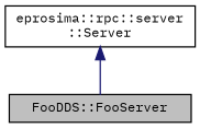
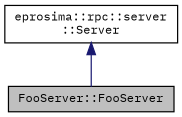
  digraph {
    fontname="IBM Plex Mono"
    node [color=black fontname="IBM Plex Mono" fontsize=10 shape=record style=filled]
-   n1 [fillcolor=grey75 fontcolor=black height=0.2 label="FooDDS::FooServer" width=0.4]
+   n1 [fillcolor=grey75 fontcolor=black height=0.2 label="FooServer::FooServer" width=0.4]
    n2 [fillcolor=white height=0.2 label="eprosima::rpc::server\l::Server" width=0.4]
    n2 -> n1 [color=midnightblue dir=back fontname="IBM Plex Mono" fontsize=10 labelfontname=Helvetica labelfontsize=10 style=solid]
  }
